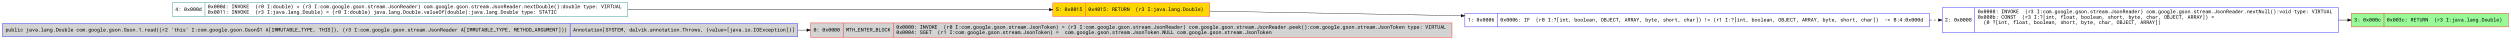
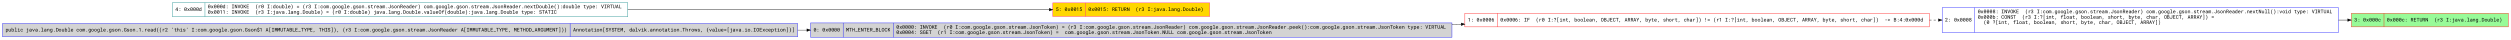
  digraph {
    fontname="Roboto Mono"
    rankdir=LR
    node [color=blue fillcolor=white fontname="Roboto Mono" shape=record style=filled]
    edge [fontname="Roboto Mono"]
-   n1 [color=red fillcolor=lightgrey label="{0\:\ 0x0000|MTH_ENTER_BLOCK\l|0x0000: INVOKE  (r0 I:com.google.gson.stream.JsonToken) = (r3 I:com.google.gson.stream.JsonReader) com.google.gson.stream.JsonReader.peek():com.google.gson.stream.JsonToken type: VIRTUAL \l0x0004: SGET  (r1 I:com.google.gson.stream.JsonToken) =  com.google.gson.stream.JsonToken.NULL com.google.gson.stream.JsonToken \l}"]
-   n2 [label="{1\:\ 0x0006|0x0006: IF  (r0 I:?[int, boolean, OBJECT, ARRAY, byte, short, char]) != (r1 I:?[int, boolean, OBJECT, ARRAY, byte, short, char])  \-\> B:4:0x000d \l}"]
+   n1 [fillcolor=lightgrey label="{0\:\ 0x0000|MTH_ENTER_BLOCK\l|0x0000: INVOKE  (r0 I:com.google.gson.stream.JsonToken) = (r3 I:com.google.gson.stream.JsonReader) com.google.gson.stream.JsonReader.peek():com.google.gson.stream.JsonToken type: VIRTUAL \l0x0004: SGET  (r1 I:com.google.gson.stream.JsonToken) =  com.google.gson.stream.JsonToken.NULL com.google.gson.stream.JsonToken \l}"]
+   n2 [color=red label="{1\:\ 0x0006|0x0006: IF  (r0 I:?[int, boolean, OBJECT, ARRAY, byte, short, char]) != (r1 I:?[int, boolean, OBJECT, ARRAY, byte, short, char])  \-\> B:4:0x000d \l}"]
    n3 [label="{2\:\ 0x0008|0x0008: INVOKE  (r3 I:com.google.gson.stream.JsonReader) com.google.gson.stream.JsonReader.nextNull():void type: VIRTUAL \l0x000b: CONST  (r3 I:?[int, float, boolean, short, byte, char, OBJECT, ARRAY]) = \l  (0 ?[int, float, boolean, short, byte, char, OBJECT, ARRAY])\l \l}"]
-   n4 [color=red fillcolor=palegreen label="{3\:\ 0x000c|0x003c: RETURN  (r3 I:java.lang.Double) \l}"]
+   n4 [color=red fillcolor=palegreen label="{3\:\ 0x000c|0x000c: RETURN  (r3 I:java.lang.Double) \l}"]
    n5 [color=teal label="{4\:\ 0x000d|0x000d: INVOKE  (r0 I:double) = (r3 I:com.google.gson.stream.JsonReader) com.google.gson.stream.JsonReader.nextDouble():double type: VIRTUAL \l0x0011: INVOKE  (r3 I:java.lang.Double) = (r0 I:double) java.lang.Double.valueOf(double):java.lang.Double type: STATIC \l}"]
-   n6 [color=deeppink fillcolor=gold label="{5\:\ 0x0015|0x4015: RETURN  (r3 I:java.lang.Double) \l}"]
+   n6 [color=deeppink fillcolor=gold label="{5\:\ 0x0015|0x0015: RETURN  (r3 I:java.lang.Double) \l}"]
    n7 [fillcolor=lightgrey label="{public java.lang.Double com.google.gson.Gson.1.read((r2 'this' I:com.google.gson.Gson$1 A[IMMUTABLE_TYPE, THIS]), (r3 I:com.google.gson.stream.JsonReader A[IMMUTABLE_TYPE, METHOD_ARGUMENT]))  | Annotation[SYSTEM, dalvik.annotation.Throws, \{value=[java.io.IOException]\}]\l}"]
-   n6 -> n2
+   n1 -> n2
    n2 -> n3 [style=dashed]
    n3 -> n4
    n5 -> n6
    n7 -> n1
  }
